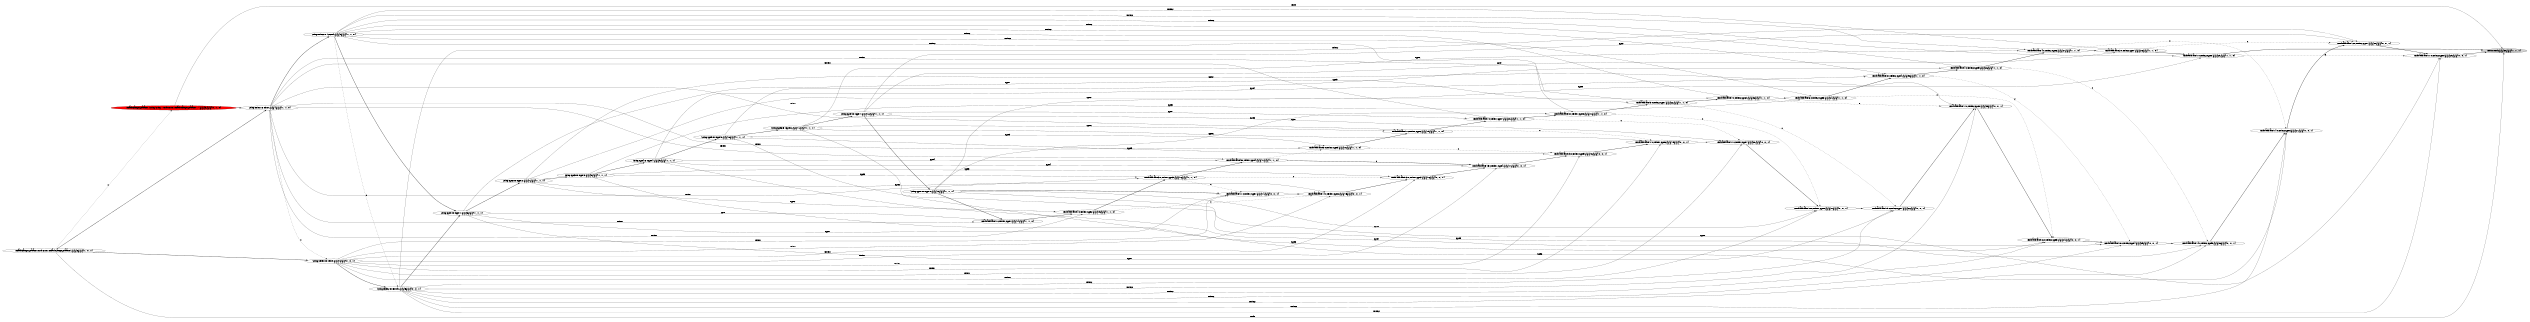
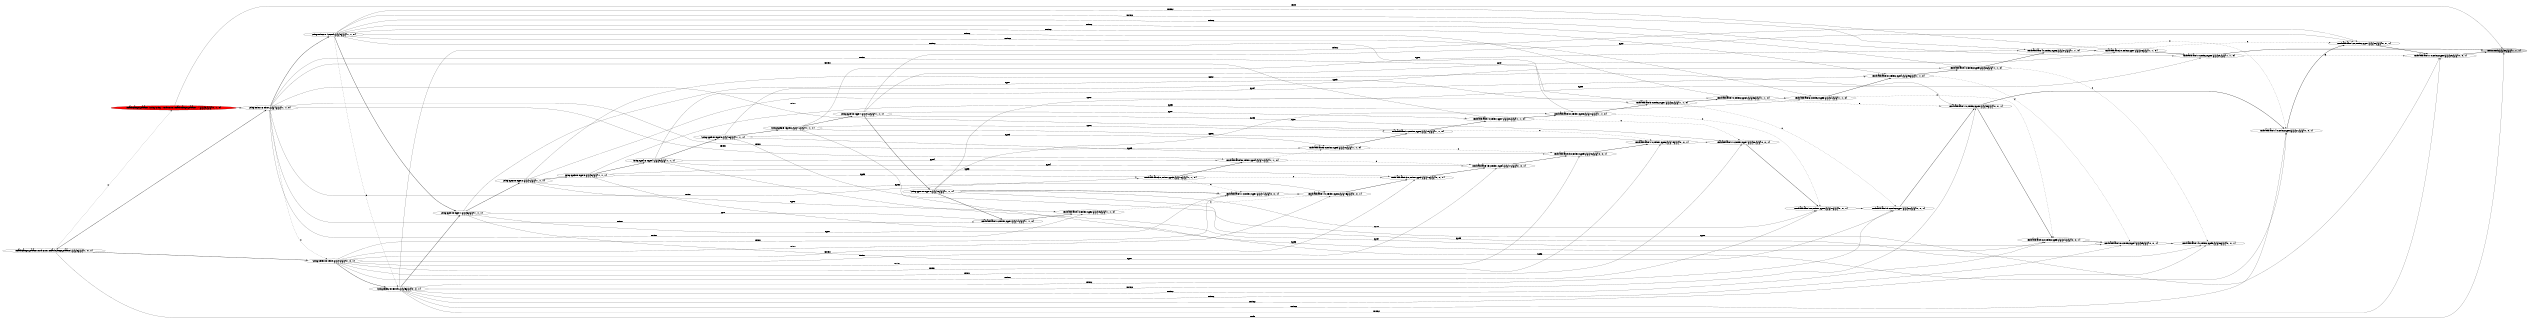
  digraph {
    rankdir=LR
    node [fillcolor=white shape=ellipse style=filled]
    edge [style=solid]
    n1 [label="String type4 = \"Type 4\"@@@9@@@['1', '1', '1']"]
    n2 [label="result.addValue(18.0,series2,type4)@@@25@@@['0', '0', '1']"]
    n3 [label="result.addValue(5.0,series1,type4)@@@17@@@['1', '1', '0']"]
    n4 [label="String type5 = \"Type 5\"@@@10@@@['1', '1', '1']"]
    n5 [label="result.addValue(8.0,series2,type4)@@@25@@@['1', '1', '0']"]
    n6 [label="result.addValue(15.0,series1,type4)@@@17@@@['0', '0', '1']"]
    n7 [label="result.addValue(14.0,series2,type5)@@@26@@@['0', '0', '1']"]
    n8 [label="result.addValue(5.0,series1,type5)@@@18@@@['1', '1', '0']"]
    n9 [label="result.addValue(4.0,series2,type5)@@@26@@@['1', '1', '0']"]
    n10 [label="result.addValue(15.0,series1,type5)@@@18@@@['0', '0', '1']"]
    n11 [label="String type6 = \"Type 6\"@@@11@@@['1', '1', '1']"]
    n12 [label="result.addValue(8.0,series1,type8)@@@21@@@['1', '1', '0']"]
    n13 [label="result.addValue(5.0,series2,type1)@@@22@@@['1', '1', '0']"]
    n14 [label="result.addValue(18.0,series1,type8)@@@21@@@['0', '0', '1']"]
    n15 [label="result.addValue(7.0,series2,type2)@@@23@@@['1', '1', '0']"]
    n16 [label="result.addValue(15.0,series2,type1)@@@22@@@['0', '0', '1']"]
    n17 [label="result.addValue(4.0,series2,type6)@@@27@@@['1', '1', '0']"]
    n18 [label="result.addValue(14.0,series2,type6)@@@27@@@['0', '0', '1']"]
    n19 [label="result.addValue(2.0,series2,type7)@@@28@@@['1', '1', '0']"]
    n20 [label="result.addValue(12.0,series2,type7)@@@28@@@['0', '0', '1']"]
    n21 [label="result.addValue(1.0,series2,type8)@@@29@@@['1', '1', '0']"]
    n22 [fillcolor=red label="DefaultCategoryDataset<String,String> result = new DefaultCategoryDataset<>()@@@3@@@['0', '1', '0']"]
    n23 [fillcolor=lightgray label="return result@@@30@@@['1', '1', '1']"]
    n24 [label="String series1 = \"First\"@@@4@@@['1', '1', '0']"]
    n25 [label="result.addValue(1.0,series1,type1)@@@14@@@['1', '1', '0']"]
    n26 [label="result.addValue(4.0,series1,type2)@@@15@@@['1', '1', '0']"]
    n27 [label="String series2 = \"Second\"@@@5@@@['1', '1', '0']"]
    n28 [label="String series1 = \"Third\"@@@4@@@['0', '0', '1']"]
    n29 [label="result.addValue(3.0,series1,type3)@@@16@@@['1', '1', '0']"]
    n30 [label="result.addValue(7.0,series1,type6)@@@19@@@['1', '1', '0']"]
    n31 [label="result.addValue(7.0,series1,type7)@@@20@@@['1', '1', '0']"]
    n32 [label="result.addValue(13.0,series1,type3)@@@16@@@['0', '0', '1']"]
    n33 [label="result.addValue(14.0,series1,type2)@@@15@@@['0', '0', '1']"]
    n34 [label="result.addValue(11.0,series1,type1)@@@14@@@['0', '0', '1']"]
    n35 [label="String type2 = \"Type 2\"@@@7@@@['1', '1', '1']"]
    n36 [label="String type3 = \"Type 3\"@@@8@@@['1', '1', '1']"]
    n37 [label="result.addValue(17.0,series2,type2)@@@23@@@['0', '0', '1']"]
    n38 [label="result.addValue(6.0,series2,type3)@@@24@@@['1', '1', '0']"]
    n39 [label="result.addValue(16.0,series2,type3)@@@24@@@['0', '0', '1']"]
    n40 [label="result.addValue(11.0,series2,type8)@@@29@@@['0', '0', '1']"]
    n41 [label="String type1 = \"Type 1\"@@@6@@@['1', '1', '1']"]
    n42 [label="String series2 = \"Fourth\"@@@5@@@['0', '0', '1']"]
    n43 [label="result.addValue(17.0,series1,type7)@@@20@@@['0', '0', '1']"]
    n44 [label="result.addValue(17.0,series1,type6)@@@19@@@['0', '0', '1']"]
    n45 [label="String type7 = \"Type 7\"@@@12@@@['1', '1', '1']"]
    n46 [label="DefaultCategoryDataset result = new DefaultCategoryDataset()@@@3@@@['1', '0', '1']"]
    n47 [label="String type8 = \"Type 8\"@@@13@@@['1', '1', '1']"]
    n1 -> n2 [label=type4]
    n1 -> n3 [label=type4]
    n1 -> n4 [style=bold]
    n1 -> n5 [label=type4]
    n1 -> n6 [label=type4]
    n2 -> n7 [style=bold]
-   n3 -> n6 [label=0 style=bold]
+   n3 -> n6 [label=0 style=dashed]
    n3 -> n8 [style=dashed]
    n4 -> n7 [label=type5]
    n4 -> n8 [label=type5]
    n4 -> n9 [label=type5]
    n4 -> n10 [label=type5]
    n4 -> n11 [style=bold]
    n5 -> n2 [label=2 style=dashed]
    n5 -> n9 [style=bold]
    n6 -> n10 [style=bold]
-   n7 -> n18 [style=bold]
+   n37 -> n18 [style=bold]
    n8 -> n10 [label=0 style=dashed]
    n8 -> n30 [style=bold]
    n9 -> n7 [label=0 style=dashed]
    n9 -> n17 [style=bold]
    n10 -> n44 [style=bold]
    n11 -> n17 [label=type6]
    n11 -> n18 [label=type6]
    n11 -> n30 [label=type6]
    n11 -> n44 [label=type6]
    n11 -> n45 [style=bold]
    n12 -> n13 [style=bold]
    n12 -> n14 [label=0 style=dashed]
    n13 -> n15 [style=bold]
    n13 -> n16 [label=0 style=dashed]
    n14 -> n16 [style=bold]
    n15 -> n37 [label=0 style=dashed]
    n15 -> n38 [style=bold]
    n16 -> n37 [style=bold]
    n17 -> n18 [label=0 style=dashed]
    n17 -> n19 [style=bold]
    n18 -> n20 [style=bold]
    n19 -> n20 [label=0 style=dashed]
    n19 -> n21 [style=bold]
    n20 -> n40 [style=bold]
    n21 -> n23 [style=bold]
    n21 -> n40 [label=6 style=dashed]
    n22 -> n23 [label=result]
    n22 -> n24 [style=bold]
    n24 -> n3 [label=series1]
    n24 -> n8 [label=series1]
    n24 -> n12 [label=series1]
    n24 -> n25 [label=series1]
    n24 -> n26 [label=series1]
    n24 -> n27 [style=bold]
    n24 -> n28 [label=0 style=dashed]
    n24 -> n29 [label=series1]
    n24 -> n30 [label=series1]
    n24 -> n31 [label=series1]
    n25 -> n26 [style=bold]
-   n26 -> n29 [style=bold]
    n26 -> n33 [label=0 style=dashed]
    n27 -> n5 [label=series2]
    n27 -> n9 [label=series2]
    n27 -> n13 [label=series2]
    n27 -> n15 [label=series2]
    n27 -> n17 [label=series2]
    n27 -> n19 [label=series2]
    n27 -> n21 [label=series2]
    n27 -> n38 [label=series2]
    n27 -> n41 [style=bold]
    n27 -> n42 [label=0 style=dashed]
    n28 -> n6 [label=series1]
    n28 -> n10 [label=series1]
    n28 -> n14 [label=series1]
    n28 -> n32 [label=series1]
    n28 -> n33 [label=series1]
    n28 -> n34 [label=series1]
    n28 -> n42 [style=bold]
    n28 -> n43 [label=series1]
    n28 -> n44 [label=series1]
    n29 -> n3 [style=bold]
    n29 -> n32 [label=0 style=dashed]
    n29 -> n34 [label=0 style=dashed]
    n30 -> n31 [style=bold]
    n30 -> n44 [label=0 style=dashed]
    n31 -> n12 [style=bold]
    n31 -> n43 [label=0 style=dashed]
    n32 -> n6 [style=bold]
    n33 -> n32 [style=bold]
    n34 -> n33 [style=bold]
    n35 -> n15 [label=type2]
    n35 -> n26 [label=type2]
    n35 -> n33 [label=type2]
    n35 -> n36 [style=bold]
    n35 -> n37 [label=type2]
    n36 -> n1 [style=bold]
    n36 -> n29 [label=type3]
    n36 -> n32 [label=type3]
    n36 -> n38 [label=type3]
    n36 -> n39 [label=type3]
    n37 -> n39 [style=bold]
    n38 -> n5 [style=bold]
    n38 -> n39 [label=0 style=dashed]
    n39 -> n2 [style=bold]
    n40 -> n23 [style=bold]
    n41 -> n13 [label=type1]
    n41 -> n16 [label=type1]
    n41 -> n25 [label=type1]
    n41 -> n34 [label=type1]
    n41 -> n35 [style=bold]
    n42 -> n2 [label=series2]
    n42 -> n7 [label=series2]
    n42 -> n16 [label=series2]
    n42 -> n18 [label=series2]
    n42 -> n20 [label=series2]
    n42 -> n37 [label=series2]
    n42 -> n39 [label=series2]
    n42 -> n40 [label=series2]
    n42 -> n41 [style=bold]
    n43 -> n14 [style=bold]
    n44 -> n43
    n45 -> n19 [label=type7]
    n45 -> n20 [label=type7]
    n45 -> n31 [label=type7]
    n45 -> n43 [label=type7]
    n45 -> n47 [style=bold]
    n46 -> n22 [label=0 style=dashed]
    n46 -> n23 [label=result]
    n46 -> n24 [style=bold]
    n46 -> n28 [style=bold]
    n47 -> n12 [label=type8]
    n47 -> n14 [label=type8]
    n47 -> n21 [label=type8]
    n47 -> n25 [style=bold]
    n47 -> n34 [style=bold]
    n47 -> n40 [label=type8]
  }
